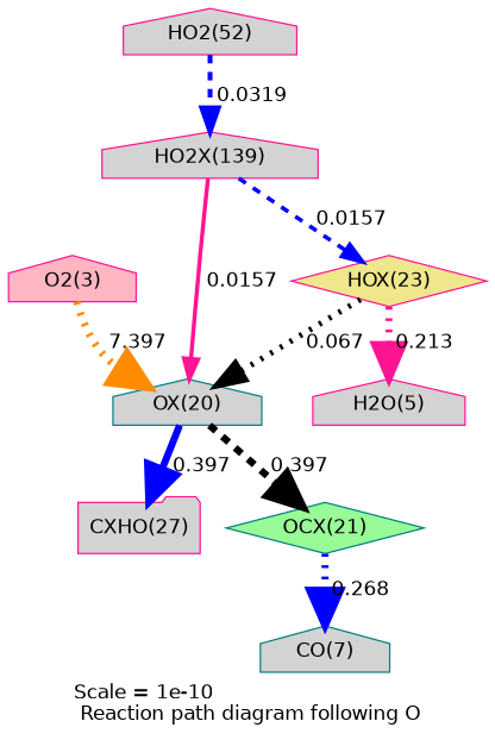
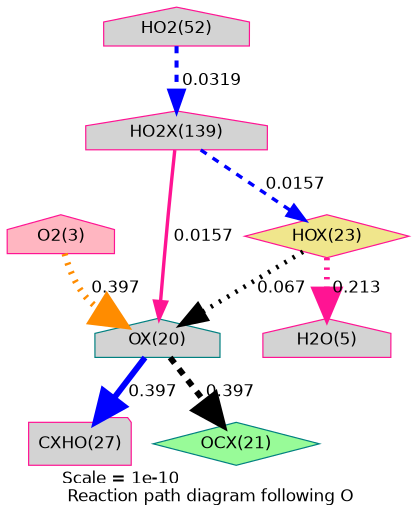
  digraph {
    fontname=Helvetica
    label="Scale = 1e-10\l Reaction path diagram following O"
    node [color=deeppink fillcolor=lightgrey fontname=Helvetica shape=house style=filled]
    edge [arrowsize=2.5 color=blue fontname=Helvetica penwidth=5 style=dotted]
    n1 [fillcolor=lightpink label="O2(3)"]
    n2 [color=teal label="OX(20)"]
    n3 [label="CXHO(27)" shape=folder]
    n4 [color=teal fillcolor=palegreen label="OCX(21)" shape=diamond]
-   n5 [color=teal label="CO(7)"]
    n6 [fillcolor=khaki label="HOX(23)" shape=diamond]
    n7 [label="H2O(5)"]
    n8 [label="HO2X(139)"]
    n9 [label="HO2(52)"]
-   n1 -> n2 [arrowsize=2.65 color=darkorange label=" 7.397" penwidth=5.3]
+   n1 -> n2 [arrowsize=2.65 color=darkorange label=" 0.397" penwidth=5.3]
    n2 -> n3 [label=" 0.397" style=solid]
    n2 -> n4 [color=black label=" 0.397" style=dashed]
-   n4 -> n5 [label=" 0.268"]
    n6 -> n2 [arrowsize=1.98 color=black label=" 0.067" penwidth=3.96]
    n6 -> n7 [arrowsize=2.42 color=deeppink label=" 0.213" penwidth=4.83]
    n8 -> n2 [arrowsize=1.43 color=deeppink label=" 0.0157" penwidth=2.86 style=solid]
    n8 -> n6 [arrowsize=1.43 label=" 0.0157" penwidth=2.86 style=dashed]
    n9 -> n8 [arrowsize=1.69 label=" 0.0319" penwidth=3.39 style=dashed]
  }
